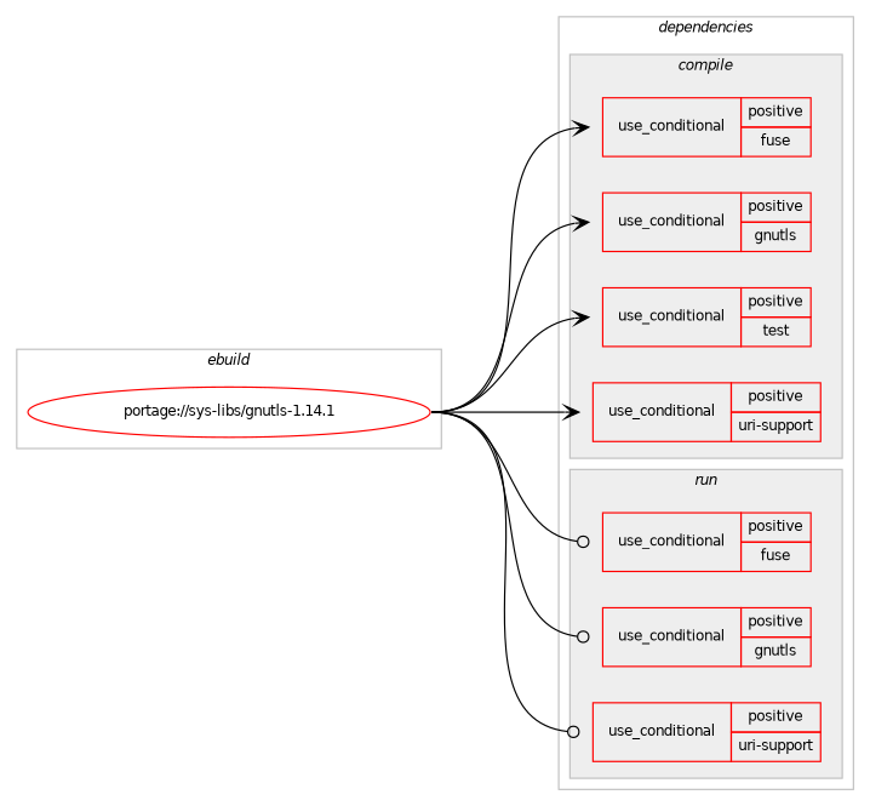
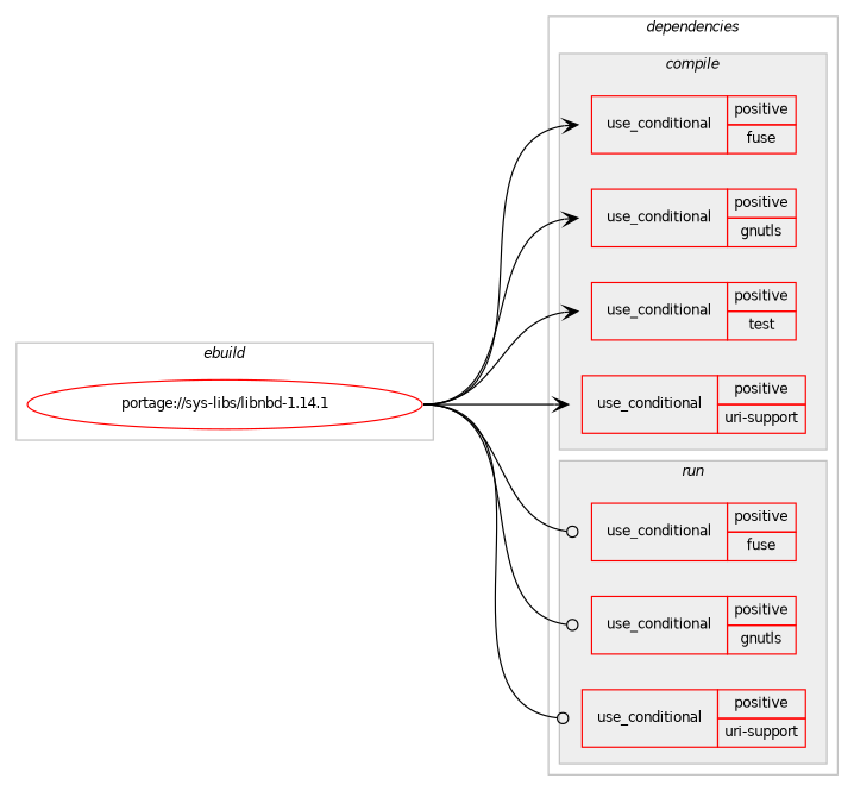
  digraph {
    compound=true
    concentrate=true
    fontname="DejaVu Sans"
    fontsize=10
    newrank=true
    rankdir=LR
    ranksep=1.5
    node [color=red fontname="DejaVu Sans" fontsize=10 shape=none]
    edge [arrowhead=vee headport=w style=solid tailport=e weight=20 fontname="DejaVu Sans"]
-   n1 [label="portage://sys-libs/gnutls-1.14.1" width=4 shape=""]
+   n1 [label="portage://sys-libs/libnbd-1.14.1" width=4 shape=""]
    n2 [label=<<TABLE BORDER="0" CELLBORDER="1" CELLSPACING="0" CELLPADDING="4"><TR><TD ROWSPAN="3" CELLPADDING="10">use_conditional</TD></TR><TR><TD>positive</TD></TR><TR><TD>fuse</TD></TR></TABLE>>]
    n3 [label=<<TABLE BORDER="0" CELLBORDER="1" CELLSPACING="0" CELLPADDING="4"><TR><TD ROWSPAN="3" CELLPADDING="10">use_conditional</TD></TR><TR><TD>positive</TD></TR><TR><TD>gnutls</TD></TR></TABLE>>]
    n4 [label=<<TABLE BORDER="0" CELLBORDER="1" CELLSPACING="0" CELLPADDING="4"><TR><TD ROWSPAN="3" CELLPADDING="10">use_conditional</TD></TR><TR><TD>positive</TD></TR><TR><TD>test</TD></TR></TABLE>>]
    n5 [label=<<TABLE BORDER="0" CELLBORDER="1" CELLSPACING="0" CELLPADDING="4"><TR><TD ROWSPAN="3" CELLPADDING="10">use_conditional</TD></TR><TR><TD>positive</TD></TR><TR><TD>uri-support</TD></TR></TABLE>>]
    n6 [label=<<TABLE BORDER="0" CELLBORDER="1" CELLSPACING="0" CELLPADDING="4"><TR><TD ROWSPAN="3" CELLPADDING="10">use_conditional</TD></TR><TR><TD>positive</TD></TR><TR><TD>fuse</TD></TR></TABLE>>]
    n7 [label=<<TABLE BORDER="0" CELLBORDER="1" CELLSPACING="0" CELLPADDING="4"><TR><TD ROWSPAN="3" CELLPADDING="10">use_conditional</TD></TR><TR><TD>positive</TD></TR><TR><TD>gnutls</TD></TR></TABLE>>]
    n8 [label=<<TABLE BORDER="0" CELLBORDER="1" CELLSPACING="0" CELLPADDING="4"><TR><TD ROWSPAN="3" CELLPADDING="10">use_conditional</TD></TR><TR><TD>positive</TD></TR><TR><TD>uri-support</TD></TR></TABLE>>]
    subgraph cluster_1 {
      color=gray
      label=<<i>ebuild</i>>
      rank=same
      n1
    }
    subgraph cluster_2 {
      color=gray
      label=<<i>dependencies</i>>
      subgraph cluster_3 {
        color=gray
        fillcolor="#eeeeee"
        label=<<i>compile</i>>
        style=filled
        subgraph sub_4 {
          color=gray
          fillcolor="#eeeeee"
          label=<<i>compile</i>>
          style=filled
          n2
        }
        subgraph sub_5 {
          color=gray
          fillcolor="#eeeeee"
          label=<<i>compile</i>>
          style=filled
          n3
        }
        subgraph sub_6 {
          color=gray
          fillcolor="#eeeeee"
          label=<<i>compile</i>>
          style=filled
          n4
        }
        subgraph sub_7 {
          color=gray
          fillcolor="#eeeeee"
          label=<<i>compile</i>>
          style=filled
          n5
        }
      }
      subgraph cluster_8 {
        color=gray
        fillcolor="#eeeeee"
        label=<<i>compile and run</i>>
        style=filled
      }
      subgraph cluster_9 {
        color=gray
        fillcolor="#eeeeee"
        label=<<i>run</i>>
        style=filled
        subgraph sub_10 {
          color=gray
          fillcolor="#eeeeee"
          label=<<i>run</i>>
          style=filled
          n6
        }
        subgraph sub_11 {
          color=gray
          fillcolor="#eeeeee"
          label=<<i>run</i>>
          style=filled
          n7
        }
        subgraph sub_12 {
          color=gray
          fillcolor="#eeeeee"
          label=<<i>run</i>>
          style=filled
          n8
        }
      }
    }
    subgraph cluster_13 {
      color=gray
      label=<<i>candidates</i>>
      rank=same
    }
    n1 -> n2
    n1 -> n3
    n1 -> n4
    n1 -> n5
    n1 -> n6 [arrowhead=odot]
    n1 -> n7 [arrowhead=odot]
    n1 -> n8 [arrowhead=odot]
  }
